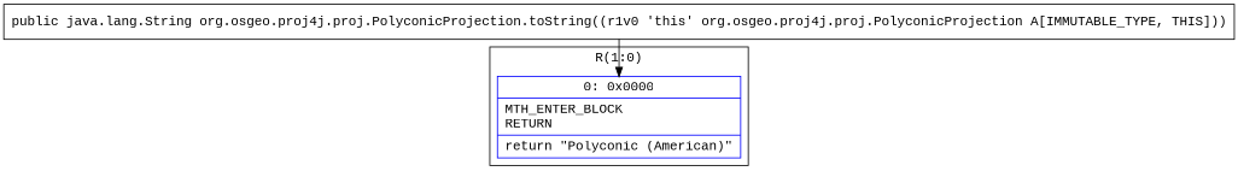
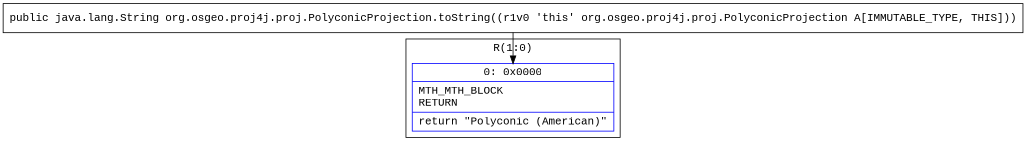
  digraph {
    fontname="Liberation Mono"
    node [shape=record fontname="Liberation Mono"]
-   n1 [color=blue label="{0\:\ 0x0000|MTH_ENTER_BLOCK\lRETURN\l|return \"Polyconic (American)\"\l}"]
+   n1 [color=blue label="{0\:\ 0x0000|MTH_MTH_BLOCK\lRETURN\l|return \"Polyconic (American)\"\l}"]
    n2 [label="{public java.lang.String org.osgeo.proj4j.proj.PolyconicProjection.toString((r1v0 'this' org.osgeo.proj4j.proj.PolyconicProjection A[IMMUTABLE_TYPE, THIS])) }"]
    subgraph cluster_1 {
      label="R(1:0)"
      n1
    }
    n2 -> n1 [fontname="Liberation Mono"]
  }
